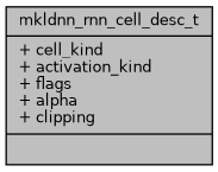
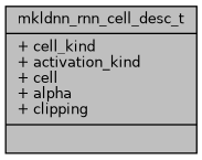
  digraph {
-   n1 [color=black fillcolor=grey75 fontcolor=black fontname=Helvetica fontsize=10 height=0.2 label="{mkldnn_rnn_cell_desc_t\n|+ cell_kind\l+ activation_kind\l+ flags\l+ alpha\l+ clipping\l|}" shape=record style=filled width=0.4]
+   n1 [color=black fillcolor=grey75 fontcolor=black fontname=Helvetica fontsize=10 height=0.2 label="{mkldnn_rnn_cell_desc_t\n|+ cell_kind\l+ activation_kind\l+ cell\l+ alpha\l+ clipping\l|}" shape=record style=filled width=0.4]
  }
